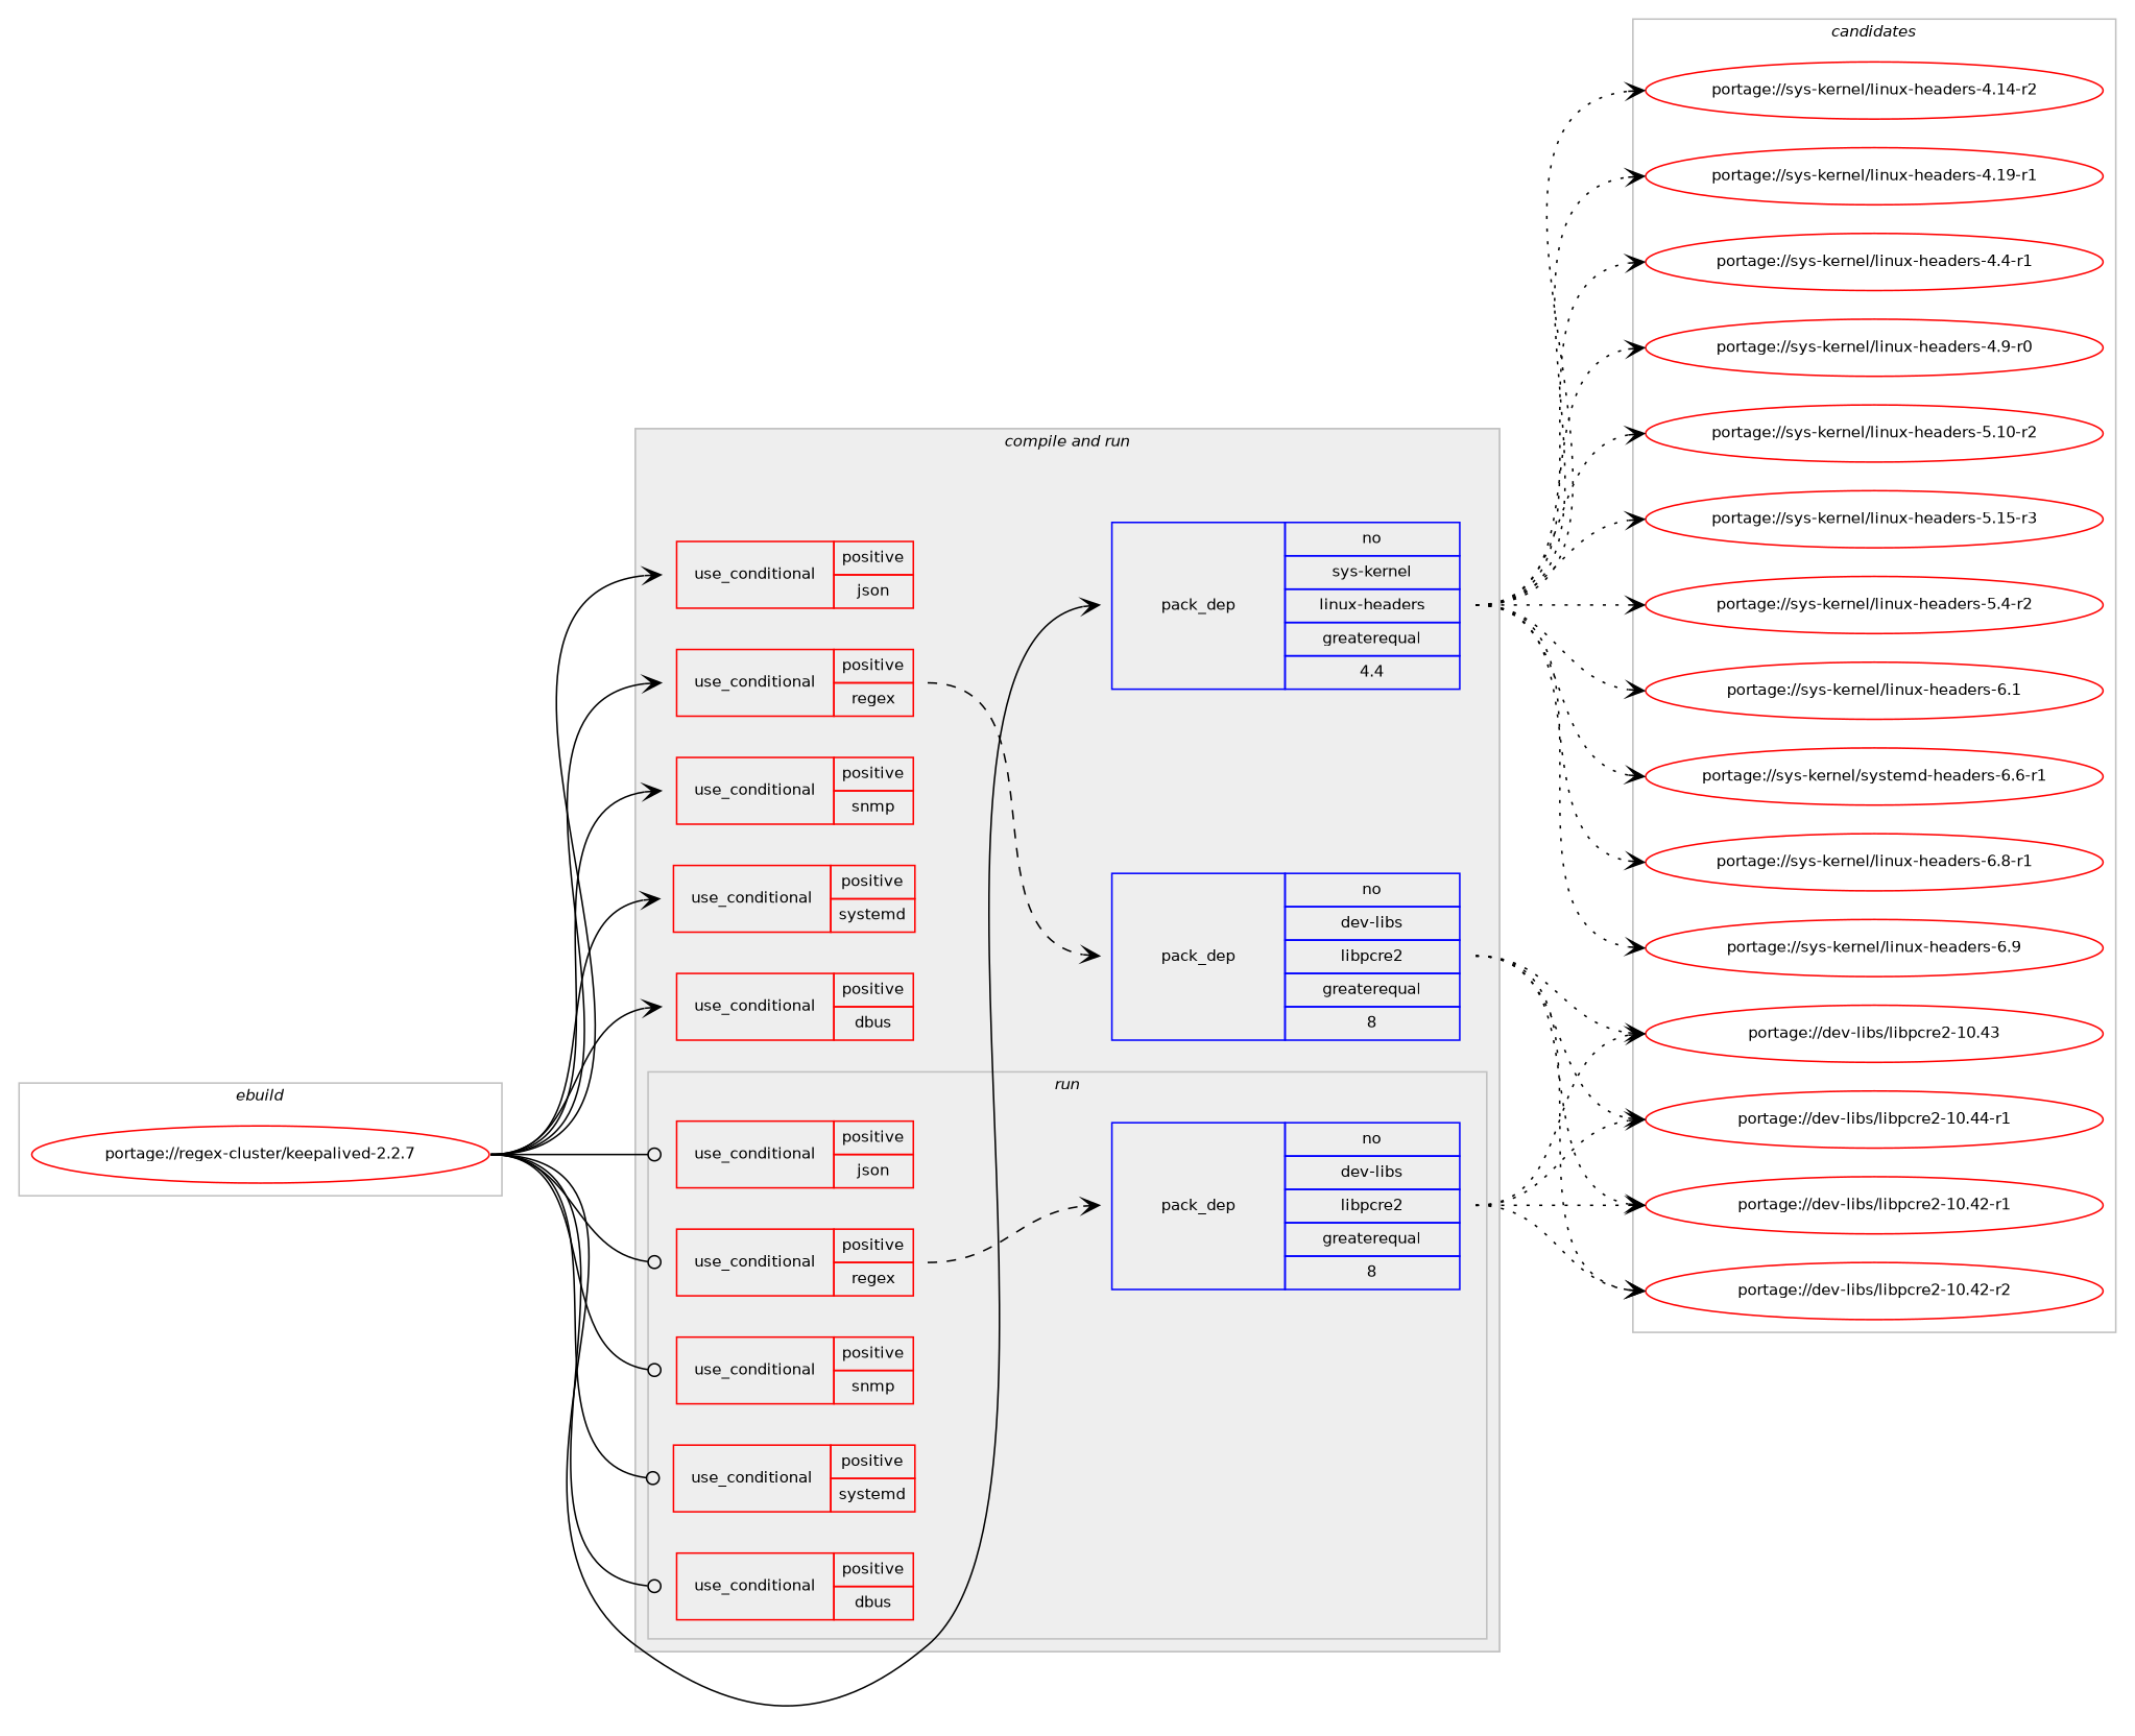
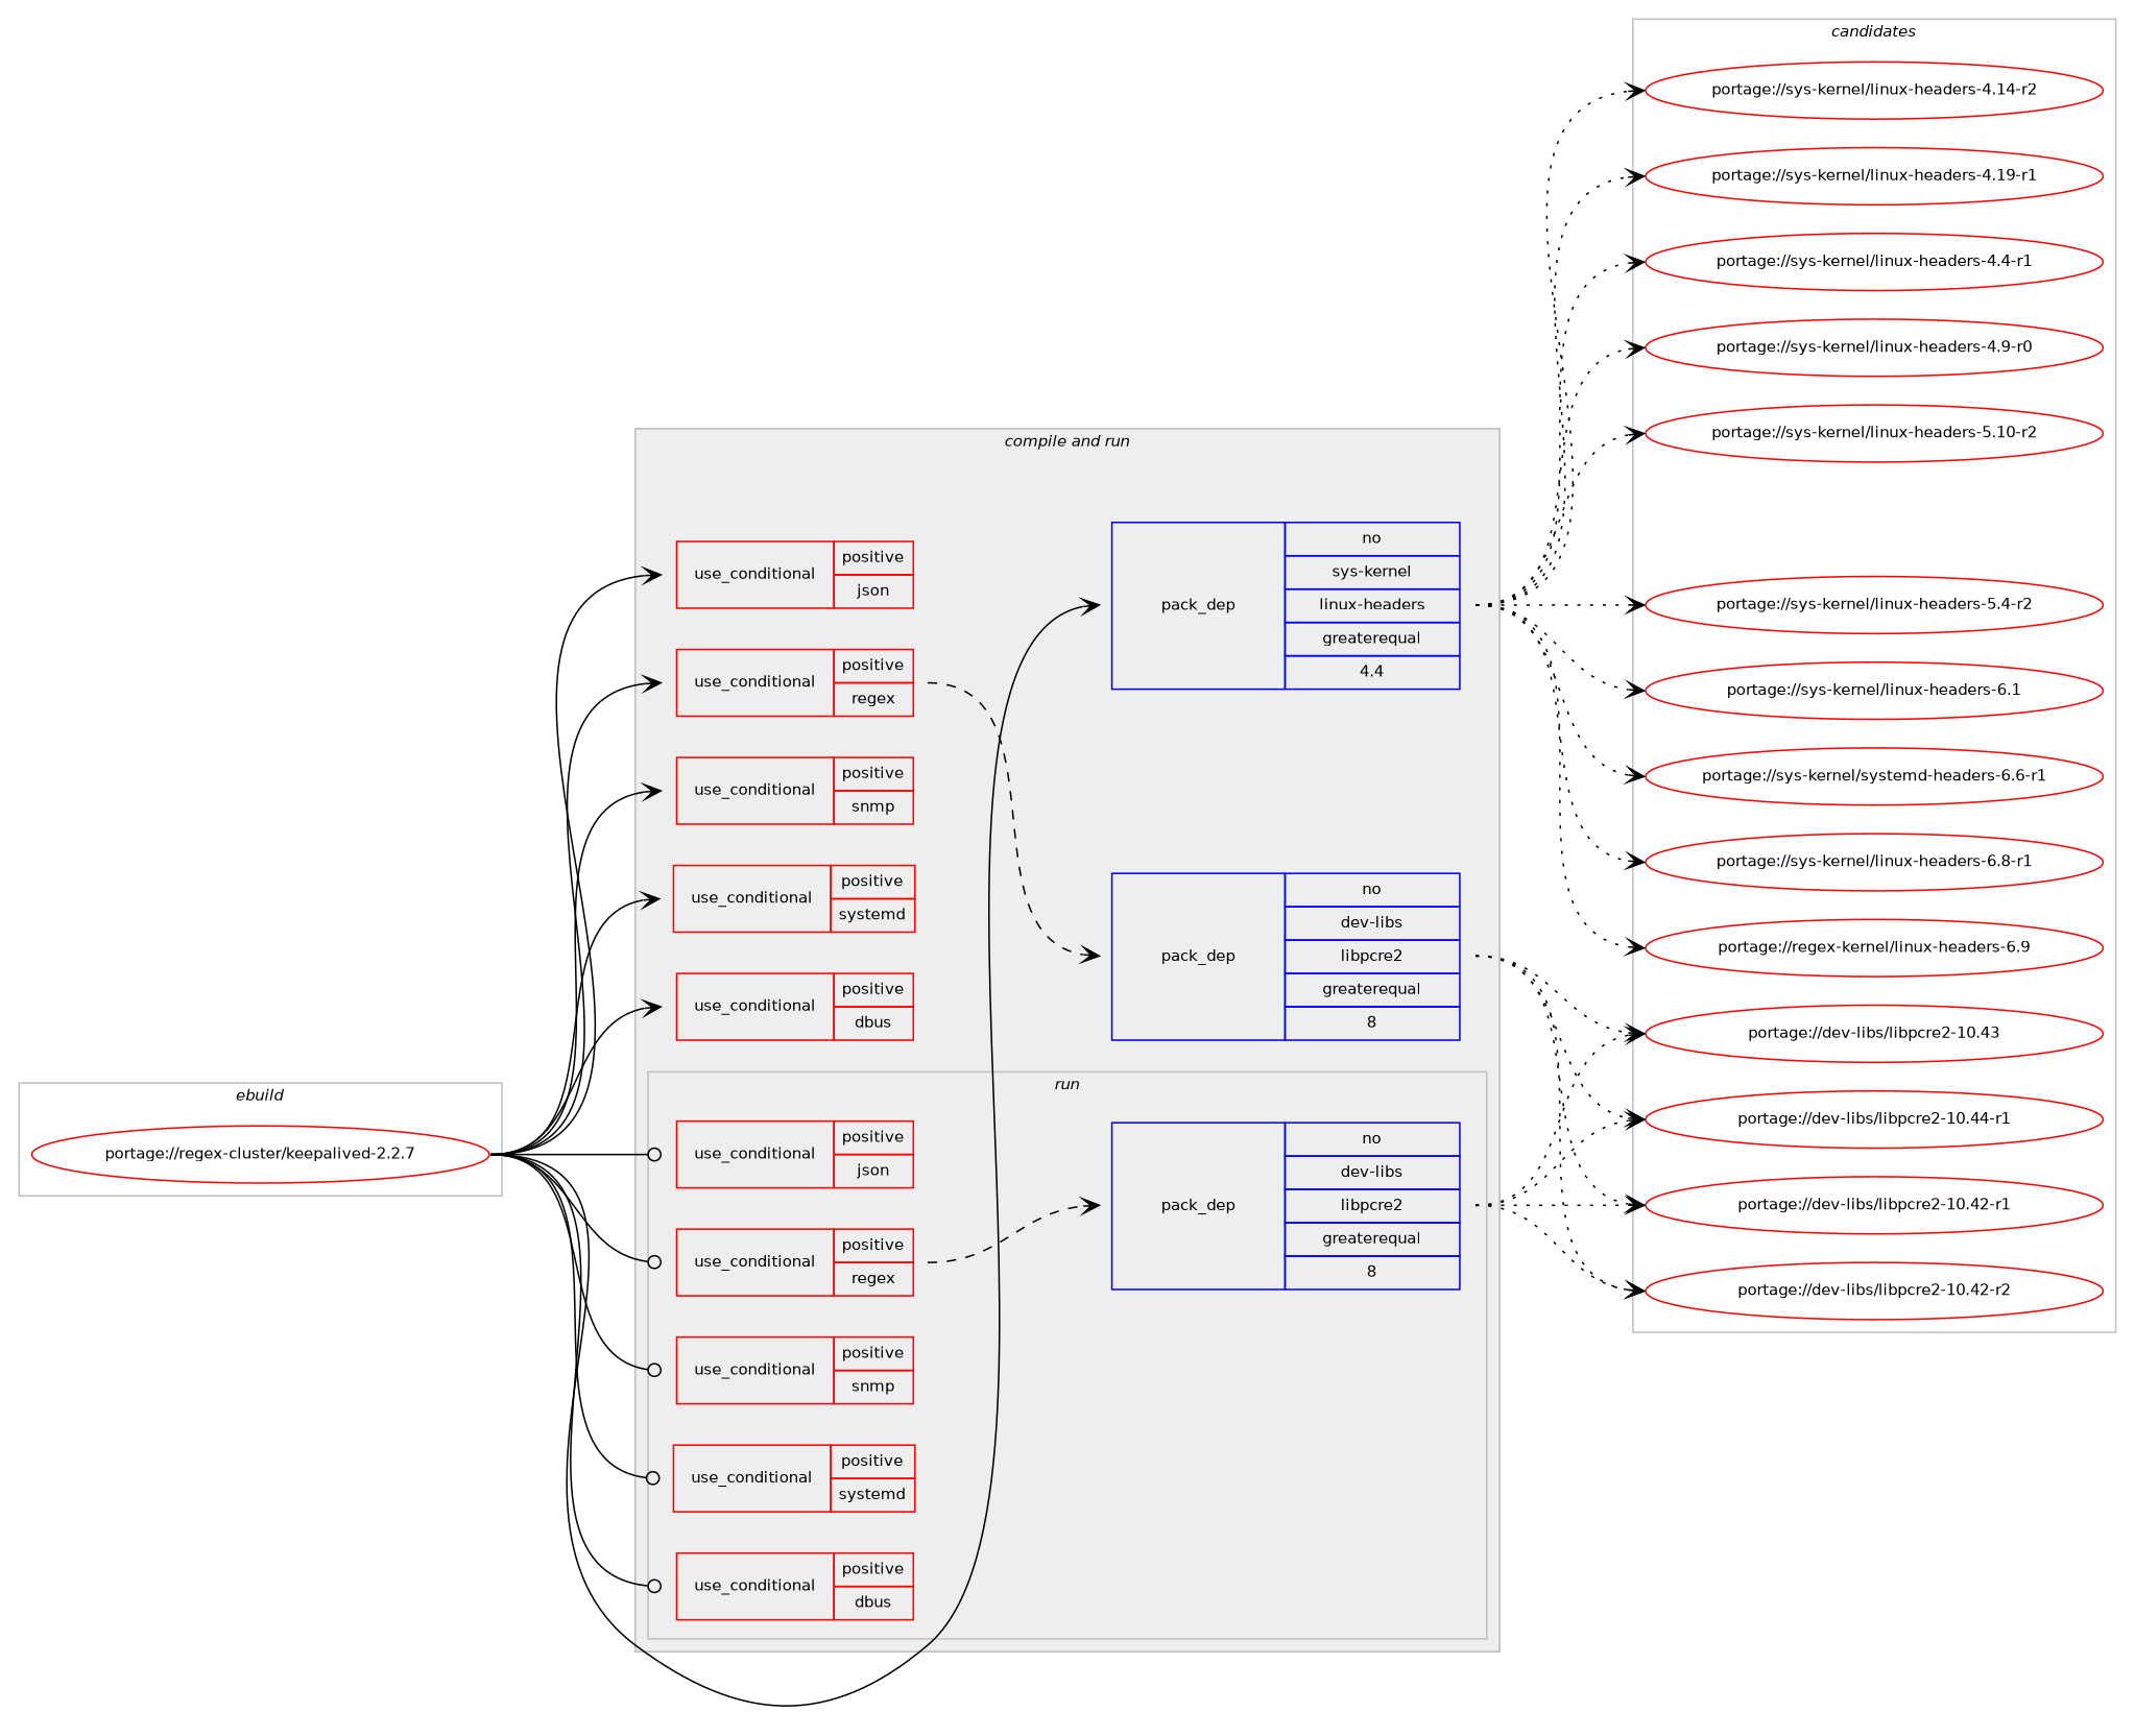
  digraph {
    compound=true
    concentrate=true
    fontname=Helvetica
    fontsize=10
    newrank=true
    rankdir=LR
    ranksep=1.5
    node [color=red fontname=Helvetica fontsize=10]
    edge [arrowhead=vee headport=w style=dotted tailport=e weight=100]
    n1 [label="portage://regex-cluster/keepalived-2.2.7" width=4]
    n2 [label=<<TABLE BORDER="0" CELLBORDER="1" CELLSPACING="0" CELLPADDING="4"><TR><TD ROWSPAN="3" CELLPADDING="10">use_conditional</TD></TR><TR><TD>positive</TD></TR><TR><TD>dbus</TD></TR></TABLE>> shape=none]
    n3 [label=<<TABLE BORDER="0" CELLBORDER="1" CELLSPACING="0" CELLPADDING="4"><TR><TD ROWSPAN="3" CELLPADDING="10">use_conditional</TD></TR><TR><TD>positive</TD></TR><TR><TD>json</TD></TR></TABLE>> shape=none]
    n4 [color=blue label=<<TABLE BORDER="0" CELLBORDER="1" CELLSPACING="0" CELLPADDING="4" WIDTH="220"><TR><TD ROWSPAN="6" CELLPADDING="30">pack_dep</TD></TR><TR><TD WIDTH="110">no</TD></TR><TR><TD>dev-libs</TD></TR><TR><TD>libpcre2</TD></TR><TR><TD>greaterequal</TD></TR><TR><TD>8</TD></TR></TABLE>> shape=none]
    n5 [label=<<TABLE BORDER="0" CELLBORDER="1" CELLSPACING="0" CELLPADDING="4"><TR><TD ROWSPAN="3" CELLPADDING="10">use_conditional</TD></TR><TR><TD>positive</TD></TR><TR><TD>regex</TD></TR></TABLE>> shape=none]
    n6 [label=<<TABLE BORDER="0" CELLBORDER="1" CELLSPACING="0" CELLPADDING="4"><TR><TD ROWSPAN="3" CELLPADDING="10">use_conditional</TD></TR><TR><TD>positive</TD></TR><TR><TD>snmp</TD></TR></TABLE>> shape=none]
    n7 [label=<<TABLE BORDER="0" CELLBORDER="1" CELLSPACING="0" CELLPADDING="4"><TR><TD ROWSPAN="3" CELLPADDING="10">use_conditional</TD></TR><TR><TD>positive</TD></TR><TR><TD>systemd</TD></TR></TABLE>> shape=none]
    n8 [color=blue label=<<TABLE BORDER="0" CELLBORDER="1" CELLSPACING="0" CELLPADDING="4" WIDTH="220"><TR><TD ROWSPAN="6" CELLPADDING="30">pack_dep</TD></TR><TR><TD WIDTH="110">no</TD></TR><TR><TD>sys-kernel</TD></TR><TR><TD>linux-headers</TD></TR><TR><TD>greaterequal</TD></TR><TR><TD>4.4</TD></TR></TABLE>> shape=none]
    n9 [label=<<TABLE BORDER="0" CELLBORDER="1" CELLSPACING="0" CELLPADDING="4"><TR><TD ROWSPAN="3" CELLPADDING="10">use_conditional</TD></TR><TR><TD>positive</TD></TR><TR><TD>dbus</TD></TR></TABLE>> shape=none]
    n10 [label=<<TABLE BORDER="0" CELLBORDER="1" CELLSPACING="0" CELLPADDING="4"><TR><TD ROWSPAN="3" CELLPADDING="10">use_conditional</TD></TR><TR><TD>positive</TD></TR><TR><TD>json</TD></TR></TABLE>> shape=none]
    n11 [color=blue label=<<TABLE BORDER="0" CELLBORDER="1" CELLSPACING="0" CELLPADDING="4" WIDTH="220"><TR><TD ROWSPAN="6" CELLPADDING="30">pack_dep</TD></TR><TR><TD WIDTH="110">no</TD></TR><TR><TD>dev-libs</TD></TR><TR><TD>libpcre2</TD></TR><TR><TD>greaterequal</TD></TR><TR><TD>8</TD></TR></TABLE>> shape=none]
    n12 [label=<<TABLE BORDER="0" CELLBORDER="1" CELLSPACING="0" CELLPADDING="4"><TR><TD ROWSPAN="3" CELLPADDING="10">use_conditional</TD></TR><TR><TD>positive</TD></TR><TR><TD>regex</TD></TR></TABLE>> shape=none]
    n13 [label=<<TABLE BORDER="0" CELLBORDER="1" CELLSPACING="0" CELLPADDING="4"><TR><TD ROWSPAN="3" CELLPADDING="10">use_conditional</TD></TR><TR><TD>positive</TD></TR><TR><TD>snmp</TD></TR></TABLE>> shape=none]
    n14 [label=<<TABLE BORDER="0" CELLBORDER="1" CELLSPACING="0" CELLPADDING="4"><TR><TD ROWSPAN="3" CELLPADDING="10">use_conditional</TD></TR><TR><TD>positive</TD></TR><TR><TD>systemd</TD></TR></TABLE>> shape=none]
    n15 [label="portage://dev-libs/libpcre2-10.42-r1" width=4]
    n16 [label="portage://dev-libs/libpcre2-10.42-r2" width=4]
    n17 [label="portage://dev-libs/libpcre2-10.43" width=4]
    n18 [label="portage://dev-libs/libpcre2-10.44-r1" width=4]
    n19 [label="portage://sys-kernel/linux-headers-4.14-r2" width=4]
    n20 [label="portage://sys-kernel/linux-headers-4.19-r1" width=4]
    n21 [label="portage://sys-kernel/linux-headers-4.4-r1" width=4]
    n22 [label="portage://sys-kernel/linux-headers-4.9-r0" width=4]
    n23 [label="portage://sys-kernel/linux-headers-5.10-r2" width=4]
-   n24 [label="portage://sys-kernel/linux-headers-5.15-r3" width=4]
    n25 [label="portage://sys-kernel/linux-headers-5.4-r2" width=4]
    n26 [label="portage://sys-kernel/linux-headers-6.1" width=4]
    n27 [label="portage://sys-kernel/systemd-headers-6.6-r1" width=4]
    n28 [label="portage://sys-kernel/linux-headers-6.8-r1" width=4]
-   n29 [label="portage://sys-kernel/linux-headers-6.9" width=4]
+   n29 [label="portage://regex-kernel/linux-headers-6.9" width=4]
    subgraph cluster_1 {
      color=gray
      label=<<i>ebuild</i>>
      rank=same
      n1
    }
    subgraph cluster_2 {
      color=gray
      label=<<i>dependencies</i>>
      subgraph cluster_3 {
        color=gray
        fillcolor="#eeeeee"
        label=<<i>compile</i>>
        style=filled
        subgraph sub_4 {
          color=gray
          fillcolor="#eeeeee"
          label=<<i>compile</i>>
          style=filled
          n2
        }
        subgraph sub_5 {
          color=gray
          fillcolor="#eeeeee"
          label=<<i>compile</i>>
          style=filled
          n3
        }
        subgraph sub_6 {
          color=gray
          fillcolor="#eeeeee"
          label=<<i>compile</i>>
          style=filled
          n5
          subgraph sub_7 {
            color=gray
            fillcolor="#eeeeee"
            label=<<i>compile</i>>
            style=filled
            n4
          }
        }
        subgraph sub_8 {
          color=gray
          fillcolor="#eeeeee"
          label=<<i>compile</i>>
          style=filled
          n6
        }
        subgraph sub_9 {
          color=gray
          fillcolor="#eeeeee"
          label=<<i>compile</i>>
          style=filled
          n7
        }
        subgraph sub_10 {
          color=gray
          fillcolor="#eeeeee"
          label=<<i>compile</i>>
          style=filled
          n8
        }
      }
      subgraph cluster_11 {
        color=gray
        fillcolor="#eeeeee"
        label=<<i>compile and run</i>>
        style=filled
      }
      subgraph cluster_12 {
        color=gray
        fillcolor="#eeeeee"
        label=<<i>run</i>>
        style=filled
        subgraph sub_13 {
          color=gray
          fillcolor="#eeeeee"
          label=<<i>run</i>>
          style=filled
          n9
        }
        subgraph sub_14 {
          color=gray
          fillcolor="#eeeeee"
          label=<<i>run</i>>
          style=filled
          n10
        }
        subgraph sub_15 {
          color=gray
          fillcolor="#eeeeee"
          label=<<i>run</i>>
          style=filled
          n12
          subgraph sub_16 {
            color=gray
            fillcolor="#eeeeee"
            label=<<i>run</i>>
            style=filled
            n11
          }
        }
        subgraph sub_17 {
          color=gray
          fillcolor="#eeeeee"
          label=<<i>run</i>>
          style=filled
          n13
        }
        subgraph sub_18 {
          color=gray
          fillcolor="#eeeeee"
          label=<<i>run</i>>
          style=filled
          n14
        }
      }
    }
    subgraph cluster_19 {
      color=gray
      label=<<i>candidates</i>>
      rank=same
      subgraph sub_20 {
        color=black
        label=<<i>candidates</i>>
        nodesep=1
        rank=same
        n15
        n16
        n17
        n18
      }
      subgraph sub_21 {
        color=black
        label=<<i>candidates</i>>
        nodesep=1
        rank=same
        n19
        n20
        n21
        n22
        n23
-       n24
        n25
        n26
        n27
        n28
        n29
      }
      subgraph sub_22 {
        color=black
        label=<<i>candidates</i>>
        nodesep=1
        rank=same
        n15
        n16
        n17
        n18
      }
    }
    n1 -> n2 [style=solid weight=20]
    n1 -> n3 [style=solid weight=20]
    n1 -> n5 [style=solid weight=20]
    n1 -> n6 [style=solid weight=20]
    n1 -> n7 [style=solid weight=20]
    n1 -> n8 [style=solid weight=20]
    n1 -> n9 [arrowhead=odot style=solid weight=20]
    n1 -> n10 [arrowhead=odot style=solid weight=20]
    n1 -> n12 [arrowhead=odot style=solid weight=20]
    n1 -> n13 [arrowhead=odot style=solid weight=20]
    n1 -> n14 [arrowhead=odot style=solid weight=20]
    n4 -> n15
    n4 -> n16
    n4 -> n17
    n4 -> n18
    n5 -> n4 [style=dashed weight=20]
    n8 -> n19
    n8 -> n20
    n8 -> n21
    n8 -> n22
    n8 -> n23
-   n8 -> n24
    n8 -> n25
    n8 -> n26
    n8 -> n27
    n8 -> n28
    n8 -> n29
    n11 -> n15
    n11 -> n16
    n11 -> n17
    n11 -> n18
    n12 -> n11 [style=dashed weight=20]
  }
